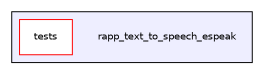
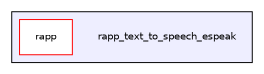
  digraph {
    compound=true
    node [fontname=Helvetica fontsize=10]
    n1 [label=rapp_text_to_speech_espeak shape=plaintext]
-   n2 [color=red fillcolor=white label=tests shape=box style=filled]
+   n2 [color=red fillcolor=white label=rapp shape=box style=filled]
    subgraph cluster_1 {
      bgcolor="#eeeeff"
      pencolor=black
      n1
      n2
    }
  }
